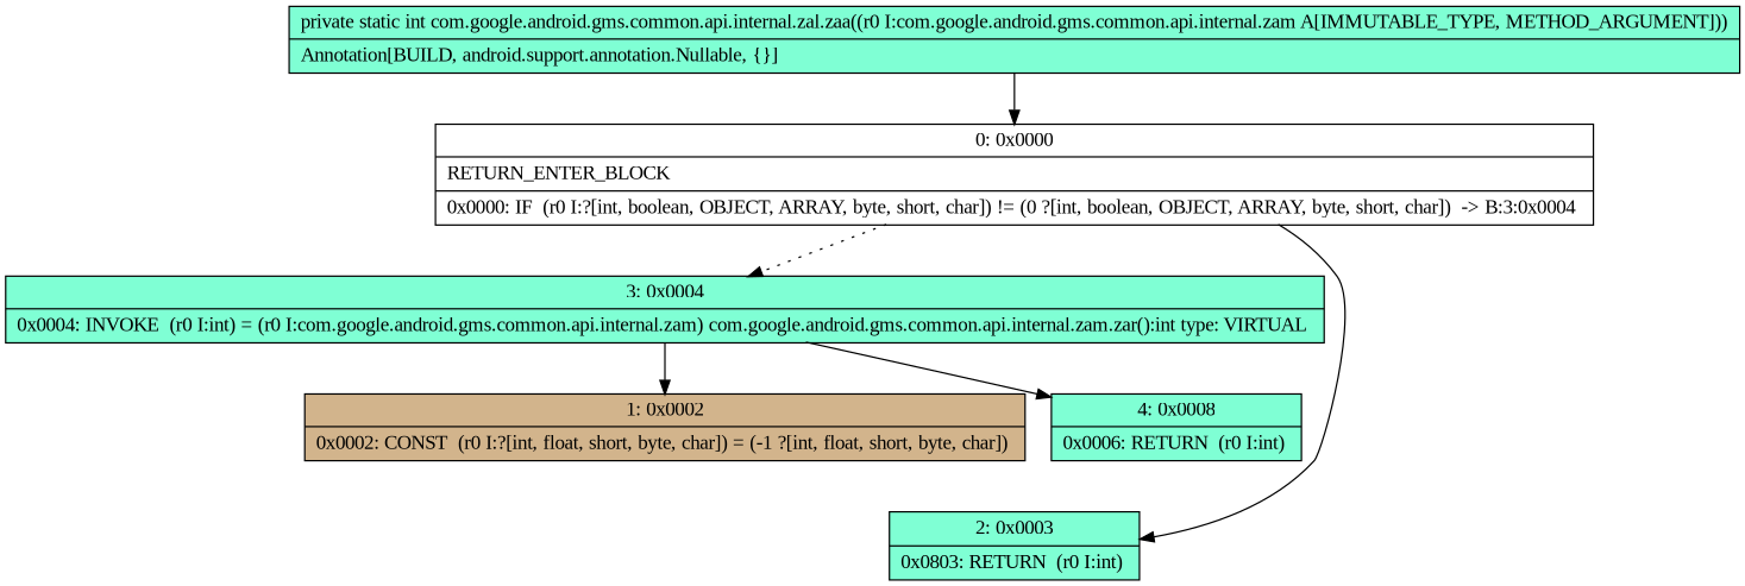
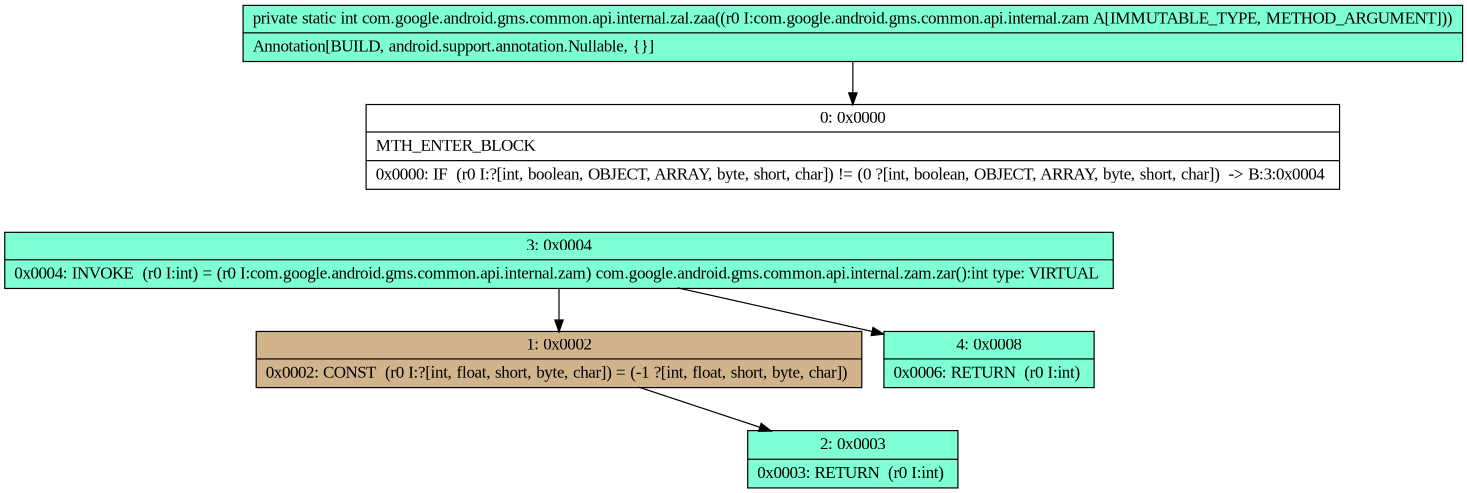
  digraph {
    fontname="Liberation Serif"
    node [fillcolor=aquamarine fontname="Liberation Serif" shape=record style=filled]
    edge [fontname="Liberation Serif" style=solid]
-   n1 [fillcolor=white label="{0\:\ 0x0000|RETURN_ENTER_BLOCK\l|0x0000: IF  (r0 I:?[int, boolean, OBJECT, ARRAY, byte, short, char]) != (0 ?[int, boolean, OBJECT, ARRAY, byte, short, char])  \-\> B:3:0x0004 \l}"]
+   n1 [fillcolor=white label="{0\:\ 0x0000|MTH_ENTER_BLOCK\l|0x0000: IF  (r0 I:?[int, boolean, OBJECT, ARRAY, byte, short, char]) != (0 ?[int, boolean, OBJECT, ARRAY, byte, short, char])  \-\> B:3:0x0004 \l}"]
    n2 [label="{3\:\ 0x0004|0x0004: INVOKE  (r0 I:int) = (r0 I:com.google.android.gms.common.api.internal.zam) com.google.android.gms.common.api.internal.zam.zar():int type: VIRTUAL \l}"]
    n3 [fillcolor=tan label="{1\:\ 0x0002|0x0002: CONST  (r0 I:?[int, float, short, byte, char]) = (\-1 ?[int, float, short, byte, char]) \l}"]
-   n4 [label="{2\:\ 0x0003|0x0803: RETURN  (r0 I:int) \l}"]
+   n4 [label="{2\:\ 0x0003|0x0003: RETURN  (r0 I:int) \l}"]
    n5 [label="{4\:\ 0x0008|0x0006: RETURN  (r0 I:int) \l}"]
    n6 [label="{private static int com.google.android.gms.common.api.internal.zal.zaa((r0 I:com.google.android.gms.common.api.internal.zam A[IMMUTABLE_TYPE, METHOD_ARGUMENT]))  | Annotation[BUILD, android.support.annotation.Nullable, \{\}]\l}"]
-   n1 -> n2 [style=dotted]
    n2 -> n3
    n2 -> n5
-   n1 -> n4
+   n3 -> n4
    n6 -> n1
  }
